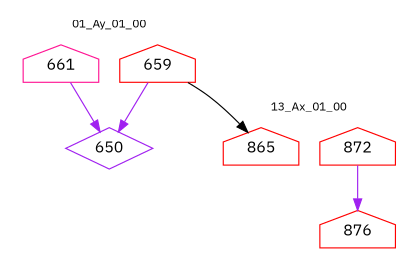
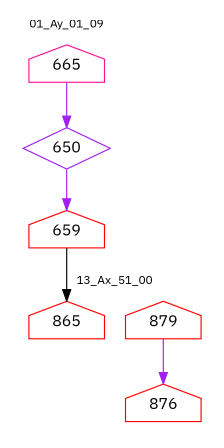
  digraph {
    fontname="IBM Plex Sans"
    node [color=red fontname="IBM Plex Sans" shape=house]
    edge [color=purple fontname="IBM Plex Sans"]
    n1 [color=purple label=650 shape=diamond]
-   n2 [color=deeppink label=661]
+   n2 [color=deeppink label=665]
    n3 [label=659]
-   n4 [label=872]
+   n4 [label=879]
    n5 [label=865]
    n6 [label=876]
    subgraph cluster_1 {
      color=white
      fontsize=10
-     label="01_Ay_01_00"
+     label="01_Ay_01_09"
      n1
      n2
      n3
    }
    subgraph cluster_2 {
      color=white
      fontsize=10
-     label="13_Ax_01_00"
+     label="13_Ax_51_00"
      n4
      n5
      n6
    }
-   n3 -> n1
+   n1 -> n3
    n2 -> n1
    n3 -> n5 [color=black]
    n4 -> n6
  }
